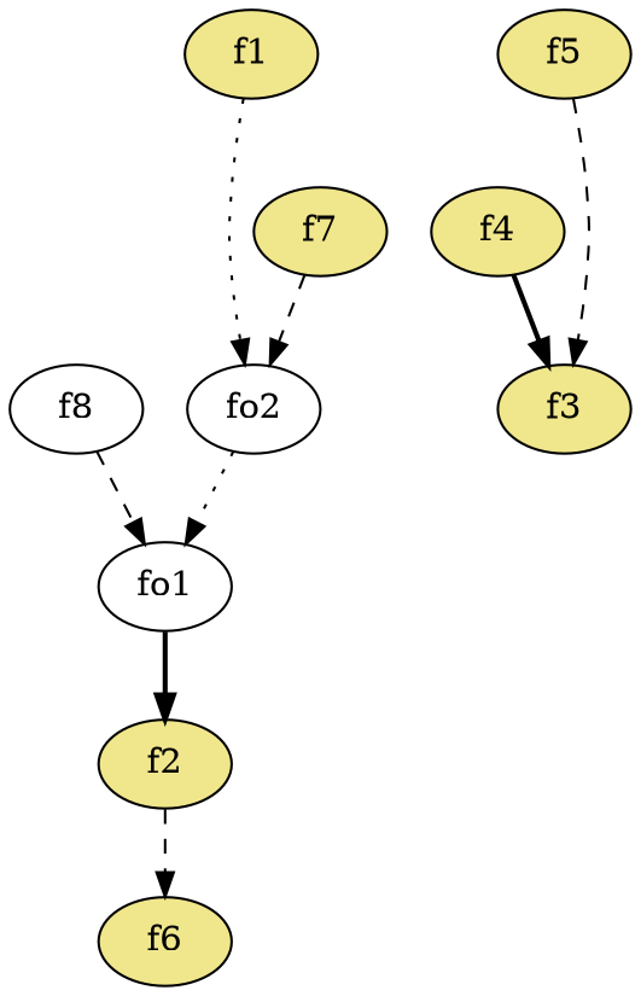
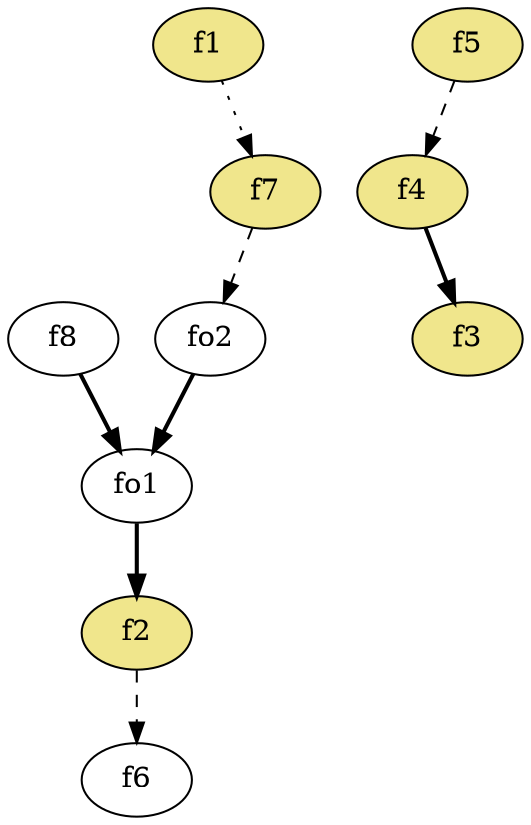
  strict digraph {
    node [fillcolor=khaki style=filled]
    edge [style=dashed weight=2]
    fo2 [fillcolor=white]
    f1
    fo1 [fillcolor=white]
-   f6
+   f6 [fillcolor=white]
    f2
    f4
    f3
    f5
    f7
    f8 [fillcolor=white]
-   fo2 -> fo1 [style=dotted]
-   f1 -> fo2 [style=dotted]
+   fo2 -> fo1 [style=bold]
+   f1 -> f7 [style=dotted]
    fo1 -> f2 [style=bold]
    f2 -> f6
    f4 -> f3 [style=bold]
-   f5 -> f3
+   f5 -> f4
    f7 -> fo2
-   f8 -> fo1
+   f8 -> fo1 [style=bold]
  }
